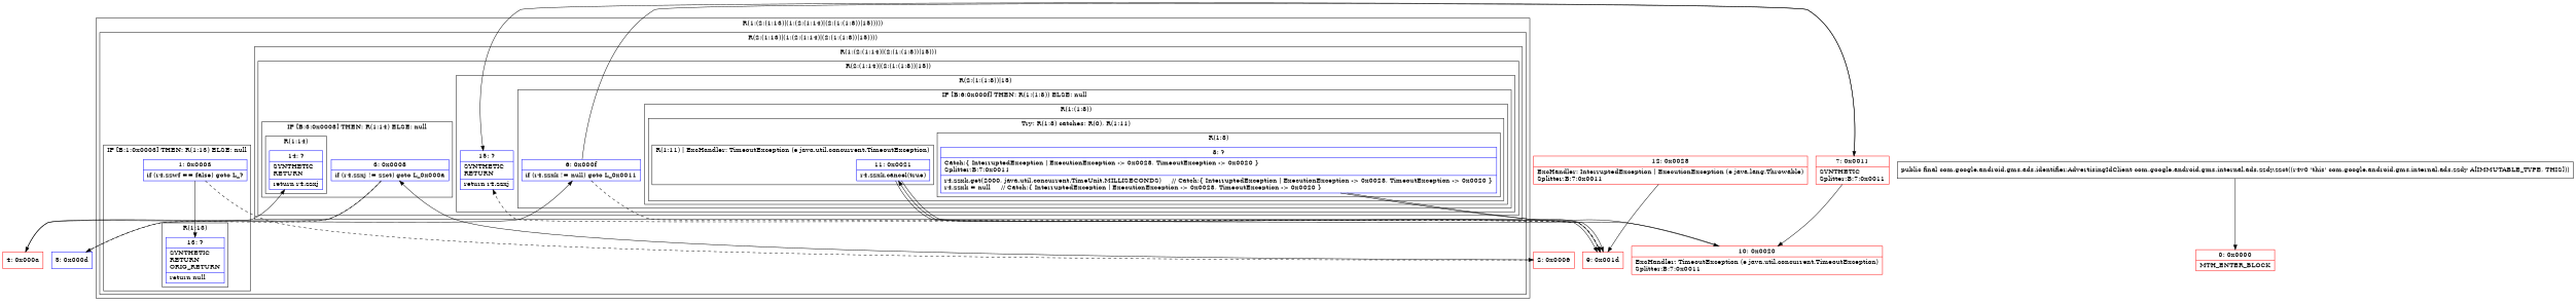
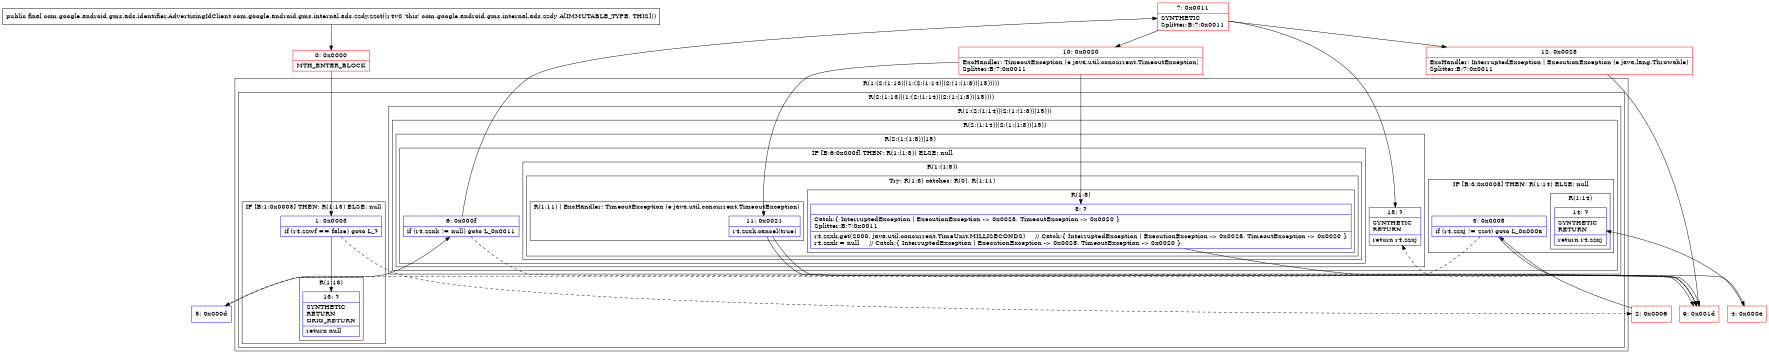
  digraph {
    node [color=blue shape=record]
    n1 [label="{13\:\ ?|SYNTHETIC\lRETURN\lORIG_RETURN\l|return null\l}"]
    n2 [label="{1\:\ 0x0003|if (r4.zzwf == false) goto L_?\l}"]
    n3 [label="{14\:\ ?|SYNTHETIC\lRETURN\l|return r4.zzxj\l}"]
    n4 [label="{3\:\ 0x0008|if (r4.zzxj != zzct) goto L_0x000a\l}"]
    n5 [label="{8\:\ ?|Catch:\{ InterruptedException \| ExecutionException \-\> 0x0028, TimeoutException \-\> 0x0020 \}\lSplitter:B:7:0x0011\l|r4.zzxk.get(2000, java.util.concurrent.TimeUnit.MILLISECONDS)     \/\/ Catch:\{ InterruptedException \| ExecutionException \-\> 0x0028, TimeoutException \-\> 0x0020 \}\lr4.zzxk = null     \/\/ Catch:\{ InterruptedException \| ExecutionException \-\> 0x0028, TimeoutException \-\> 0x0020 \}\l}"]
    n6 [label="{11\:\ 0x0021|r4.zzxk.cancel(true)\l}"]
    n7 [label="{6\:\ 0x000f|if (r4.zzxk != null) goto L_0x0011\l}"]
    n8 [label="{15\:\ ?|SYNTHETIC\lRETURN\l|return r4.zzxj\l}"]
    n9 [color=red label="{2\:\ 0x0006}"]
    n10 [color=red label="{4\:\ 0x000a}"]
    n11 [label="{5\:\ 0x000d}"]
    n12 [color=red label="{9\:\ 0x001d}"]
    n13 [color=red label="{10\:\ 0x0020|ExcHandler: TimeoutException (e java.util.concurrent.TimeoutException)\lSplitter:B:7:0x0011\l}"]
    n14 [color=red label="{7\:\ 0x0011|SYNTHETIC\lSplitter:B:7:0x0011\l}"]
    n15 [color=red label="{12\:\ 0x0028|ExcHandler: InterruptedException \| ExecutionException (e java.lang.Throwable)\lSplitter:B:7:0x0011\l}"]
    n16 [color=red label="{0\:\ 0x0000|MTH_ENTER_BLOCK\l}"]
    n17 [label="{public final com.google.android.gms.ads.identifier.AdvertisingIdClient com.google.android.gms.internal.ads.zzdy.zzct((r4v0 'this' com.google.android.gms.internal.ads.zzdy A[IMMUTABLE_TYPE, THIS])) }" color=""]
    subgraph cluster_1 {
      label="R(1:(2:(1:13)|(1:(2:(1:14)|(2:(1:(1:8))|15)))))"
      subgraph cluster_2 {
        label="R(2:(1:13)|(1:(2:(1:14)|(2:(1:(1:8))|15))))"
        subgraph cluster_3 {
          label="IF [B:1:0x0003] THEN: R(1:13) ELSE: null"
          n2
          subgraph cluster_4 {
            label="R(1:13)"
            n1
          }
        }
        subgraph cluster_5 {
          label="R(1:(2:(1:14)|(2:(1:(1:8))|15)))"
          subgraph cluster_6 {
            label="R(2:(1:14)|(2:(1:(1:8))|15))"
            subgraph cluster_7 {
              label="IF [B:3:0x0008] THEN: R(1:14) ELSE: null"
              n4
              subgraph cluster_8 {
                label="R(1:14)"
                n3
              }
            }
            subgraph cluster_9 {
              label="R(2:(1:(1:8))|15)"
              n8
              subgraph cluster_10 {
                label="IF [B:6:0x000f] THEN: R(1:(1:8)) ELSE: null"
                n7
                subgraph cluster_11 {
                  label="R(1:(1:8))"
                  subgraph cluster_12 {
                    label="Try: R(1:8) catches: R(0), R(1:11)"
                    subgraph cluster_13 {
                      label="R(1:8)"
                      n5
                    }
                    subgraph cluster_14 {
                      label="R(0) | ExcHandler: InterruptedException \| ExecutionException (e java.lang.Throwable)\l"
                    }
                    subgraph cluster_15 {
                      label="R(1:11) | ExcHandler: TimeoutException (e java.util.concurrent.TimeoutException)\l"
                      n6
                    }
                  }
                }
              }
            }
          }
        }
      }
    }
    subgraph cluster_16 {
      label="R(0) | ExcHandler: InterruptedException \| ExecutionException (e java.lang.Throwable)\l"
    }
    subgraph cluster_17 {
      label="R(1:11) | ExcHandler: TimeoutException (e java.util.concurrent.TimeoutException)\l"
    }
    n2 -> n1
    n2 -> n9 [style=dashed]
    n4 -> n10
    n4 -> n11 [style=dashed]
    n5 -> n12
-   n5 -> n13
+   n13 -> n5
    n6 -> n12
    n6 -> n12
    n7 -> n12 [style=dashed]
    n7 -> n14
    n9 -> n4
    n10 -> n3
    n11 -> n7
    n12 -> n8 [style=dashed]
    n13 -> n6
    n14 -> n8
    n14 -> n13
+   n14 -> n15
    n15 -> n12
+   n16 -> n2
    n17 -> n16
  }
